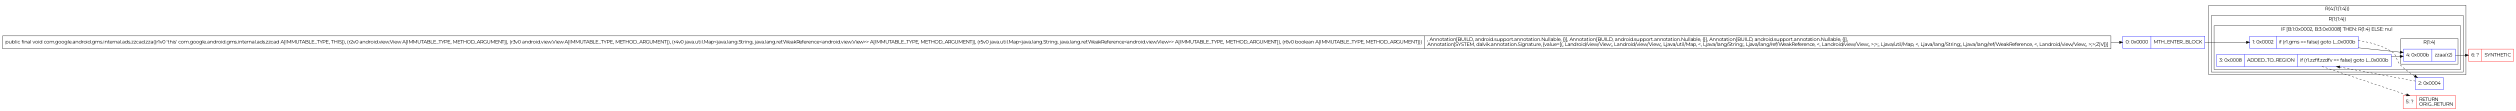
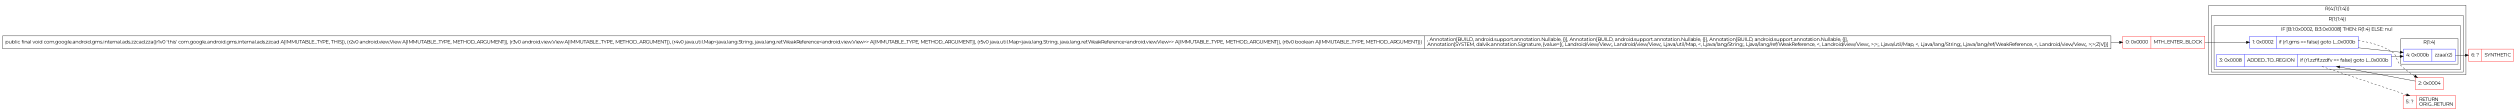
  digraph {
    fontname=Montserrat
    rankdir=LR
    node [color=red fontname=Montserrat shape=record]
    edge [fontname=Montserrat]
    n1 [color=blue label="{4\:\ 0x000b|zzaa(r2)\l}"]
    n2 [color=blue label="{1\:\ 0x0002|if (r1.gms == false) goto L_0x000b\l}"]
    n3 [color=blue label="{3\:\ 0x0008|ADDED_TO_REGION\l|if (r1.zzfif.zzdfv == false) goto L_0x000b\l}"]
    n4 [label="{6\:\ ?|SYNTHETIC\l}"]
-   n5 [color=blue label="{2\:\ 0x0004}"]
+   n5 [label="{2\:\ 0x0004}"]
    n6 [label="{5\:\ ?|RETURN\lORIG_RETURN\l}"]
-   n7 [color=blue label="{0\:\ 0x0000|MTH_ENTER_BLOCK\l}"]
+   n7 [label="{0\:\ 0x0000|MTH_ENTER_BLOCK\l}"]
    n8 [label="{public final void com.google.android.gms.internal.ads.zzcad.zza((r1v0 'this' com.google.android.gms.internal.ads.zzcad A[IMMUTABLE_TYPE, THIS]), (r2v0 android.view.View A[IMMUTABLE_TYPE, METHOD_ARGUMENT]), (r3v0 android.view.View A[IMMUTABLE_TYPE, METHOD_ARGUMENT]), (r4v0 java.util.Map\<java.lang.String, java.lang.ref.WeakReference\<android.view.View\>\> A[IMMUTABLE_TYPE, METHOD_ARGUMENT]), (r5v0 java.util.Map\<java.lang.String, java.lang.ref.WeakReference\<android.view.View\>\> A[IMMUTABLE_TYPE, METHOD_ARGUMENT]), (r6v0 boolean A[IMMUTABLE_TYPE, METHOD_ARGUMENT]))  | , Annotation[BUILD, android.support.annotation.Nullable, \{\}], Annotation[BUILD, android.support.annotation.Nullable, \{\}], Annotation[BUILD, android.support.annotation.Nullable, \{\}], \lAnnotation[SYSTEM, dalvik.annotation.Signature, \{value=[(, Landroid\/view\/View;, Landroid\/view\/View;, Ljava\/util\/Map, \<, Ljava\/lang\/String;, Ljava\/lang\/ref\/WeakReference, \<, Landroid\/view\/View;, \>;\>;, Ljava\/util\/Map, \<, Ljava\/lang\/String;, Ljava\/lang\/ref\/WeakReference, \<, Landroid\/view\/View;, \>;\>;Z)V]\}]\l}" color=""]
    subgraph cluster_1 {
      label="R(4:(1:(1:4)))"
      subgraph cluster_2 {
        label="R(1:(1:4))"
        subgraph cluster_3 {
          label="IF [B:1:0x0002, B:3:0x0008] THEN: R(1:4) ELSE: null"
          n2
          n3
          subgraph cluster_4 {
            label="R(1:4)"
            n1
          }
        }
      }
    }
    n1 -> n4
    n2 -> n1
    n2 -> n5 [style=dashed]
    n3 -> n1
    n3 -> n6 [style=dashed]
-   n5 -> n3 [style=dashed]
+   n5 -> n3
    n7 -> n2
    n8 -> n7
  }
